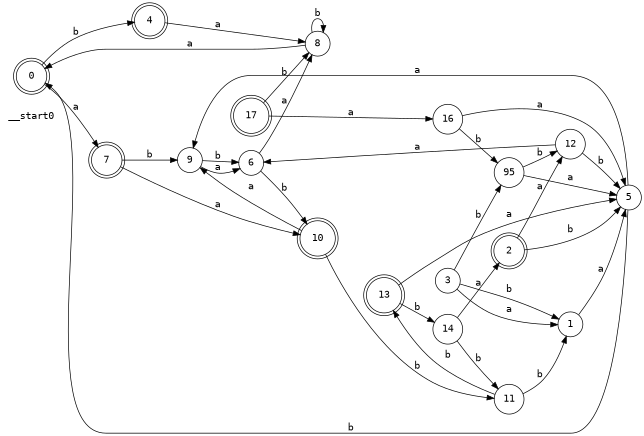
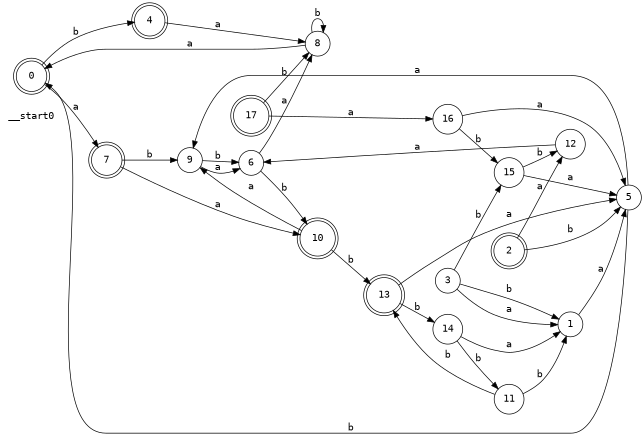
  digraph {
    fontname="DejaVu Sans Mono"
    rankdir=LR
    node [fontname="DejaVu Sans Mono" shape=circle color=black fillcolor=white style=filled]
    edge [fontname="DejaVu Sans Mono"]
    __start0 [shape=none color="" fillcolor="" style=""]
    n2 [label=0 shape=doublecircle style="rounded,filled"]
    n3 [label=4 shape=doublecircle style="rounded,filled"]
    n4 [label=7 shape=doublecircle style="rounded,filled"]
    n5 [label=8]
    n6 [label=9]
    n7 [label=10 shape=doublecircle style="rounded,filled"]
    n8 [label=1]
    n9 [label=5]
-   n10 [label=95]
+   n10 [label=15]
    n11 [label=12]
    n12 [label=2 shape=doublecircle style="rounded,filled"]
    n13 [label=6]
    n14 [label=3]
    n15 [label=11]
    n16 [label=13 shape=doublecircle style="rounded,filled"]
    n17 [label=14]
    n18 [label=16]
    n19 [label=17 shape=doublecircle style="rounded,filled"]
    n2 -> n3 [label=b]
    n2 -> n4 [label=a]
    n3 -> n5 [label=a]
    n4 -> n6 [label=b]
    n4 -> n7 [label=a]
    n5 -> n2 [label=a]
    n5 -> n5 [label=b]
    n6 -> n13 [label=a]
    n6 -> n13 [label=b]
    n7 -> n6 [label=a]
-   n7 -> n15 [label=b]
+   n7 -> n16 [label=b]
    n8 -> n9 [label=a]
    n9 -> n2 [label=b]
    n9 -> n6 [label=a]
    n10 -> n9 [label=a]
    n10 -> n11 [label=b]
-   n11 -> n9 [label=b]
    n11 -> n13 [label=a]
    n12 -> n9 [label=b]
    n12 -> n11 [label=a]
    n13 -> n5 [label=a]
    n13 -> n7 [label=b]
    n14 -> n8 [label=a]
    n14 -> n8 [label=b]
    n14 -> n10 [label=b]
    n15 -> n8 [label=b]
    n15 -> n16 [label=b]
    n16 -> n9 [label=a]
    n16 -> n17 [label=b]
-   n17 -> n12 [label=a]
+   n17 -> n8 [label=a]
    n17 -> n15 [label=b]
    n18 -> n9 [label=a]
    n18 -> n10 [label=b]
    n19 -> n5 [label=b]
    n19 -> n18 [label=a]
  }
